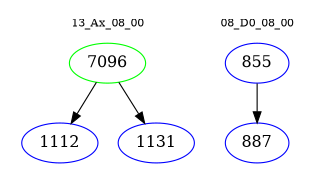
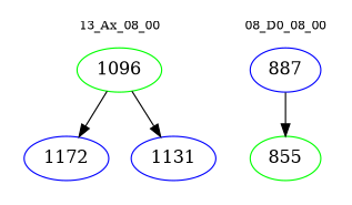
  digraph {
    node [color=blue]
    edge [color=black]
-   n1 [label=1112]
-   n2 [color=green label=7096]
+   n1 [label=1172]
+   n2 [color=green label=1096]
    n3 [label=1131]
    n4 [label=887]
-   n5 [label=855]
+   n5 [color=green label=855]
    subgraph cluster_1 {
      color=white
      fontsize=10
      label="13_Ax_08_00"
      n1
      n2
      n3
    }
    subgraph cluster_2 {
      color=white
      fontsize=10
      label="08_D0_08_00"
      n4
      n5
    }
    n2 -> n1
    n2 -> n3
-   n5 -> n4
+   n4 -> n5
  }
